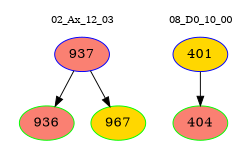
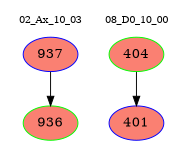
  digraph {
    node [color=green fillcolor=salmon style=filled]
    edge [color=black]
    n1 [label=936]
    n2 [color=blue label=937]
-   n3 [fillcolor=gold label=967]
-   n4 [color=blue fillcolor=gold label=401]
+   n4 [color=blue label=401]
    n5 [label=404]
    subgraph cluster_1 {
      color=white
      fontsize=10
-     label="02_Ax_12_03"
+     label="02_Ax_10_03"
      n1
      n2
-     n3
    }
    subgraph cluster_2 {
      color=white
      fontsize=10
      label="08_D0_10_00"
      n4
      n5
    }
    n2 -> n1
-   n2 -> n3
-   n4 -> n5
+   n5 -> n4
  }
